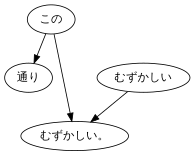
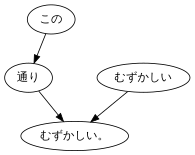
  digraph {
    n1 [label="この"]
    n2 [label="通り"]
    n3 [label="むずかしい。"]
    n4 [label="むずかしい"]
    n1 -> n2
-   n1 -> n3
+   n2 -> n3
    n4 -> n3
  }
